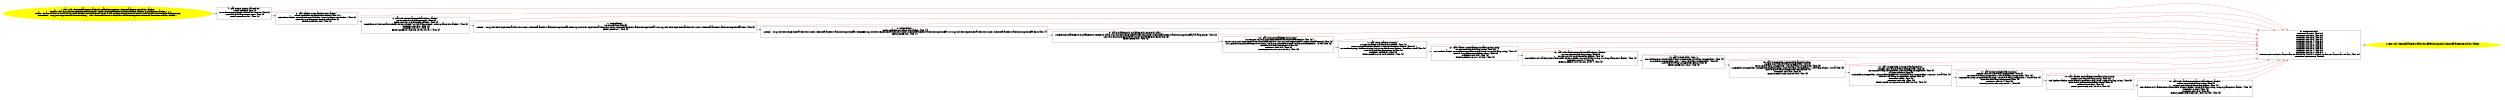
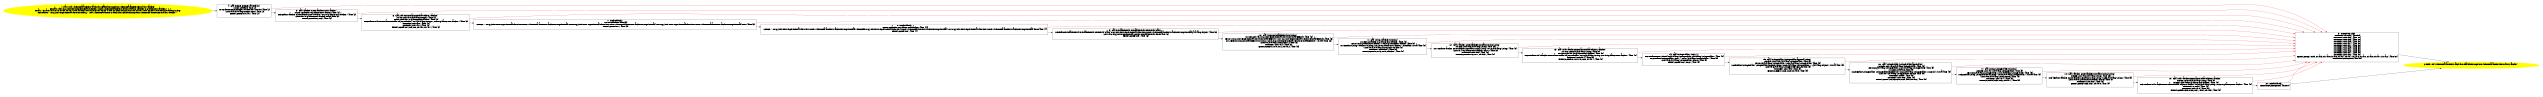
  digraph {
    rankdir=LR
    node [shape=box]
    n1 [color=yellow label="1: Start void WhenNoParametersMatch.showFailedAssumptionsWhenNoParametersFound(int,Matcher)\nFormals:  this:org.junit.tests.experimental.theories.runner.WhenNoParametersMatch* data:int matcher:org.hamcrest.Matcher*\nLocals:  $irvar9:void $irvar8:void $irvar7:void $irvar6:void $irvar5:void $irvar4:void $irvar3:void $irvar2:void $irvar1:void $irvar0:void result:java.lang.String*\nAnnotation: <_org.junit.experimental.theories.Theory> void WhenNoParametersMatch.showFailedAssumptionsWhenNoParametersFound(int,Matcher)() \n  " style=filled shape=""]
    n2 [label="4:  Call Integer Integer.valueOf(int) \n   n$0=*&data:int [line 42]\n  n$1=_fun_Integer Integer.valueOf(int)(n$0:int) [line 42]\n  *&$irvar0:java.lang.Integer*=n$1 [line 42]\n  EXIT_SCOPE(n$0,n$1); [line 42]\n "]
    n3 [label="3:  exceptions sink \n   NULLIFY(&result); [line 50]\n  NULLIFY(&$irvar3); [line 50]\n  NULLIFY(&$irvar9); [line 50]\n  NULLIFY(&$irvar5); [line 50]\n  NULLIFY(&$irvar4); [line 50]\n  NULLIFY(&$irvar7); [line 50]\n  NULLIFY(&$irvar6); [line 50]\n  NULLIFY(&$irvar0); [line 50]\n  NULLIFY(&$irvar8); [line 50]\n  NULLIFY(&$irvar1); [line 50]\n  NULLIFY(&$irvar2); [line 50]\n  EXIT_SCOPE(result,$irvar3,$irvar9,$irvar5,$irvar4,$irvar7,$irvar6,$irvar0,$irvar8,$irvar1,$irvar2); [line 50]\n  APPLY_ABSTRACTION; [line 50]\n "]
    n4 [label="5:  Call Matcher CoreMatchers.not(Matcher) \n   n$2=*&matcher:org.hamcrest.Matcher* [line 42]\n  n$3=_fun_Matcher CoreMatchers.not(Matcher)(n$2:org.hamcrest.Matcher*) [line 42]\n  *&$irvar1:org.hamcrest.Matcher*=n$3 [line 42]\n  EXIT_SCOPE(n$2,n$3); [line 42]\n "]
    n5 [color=yellow label="2: Exit void WhenNoParametersMatch.showFailedAssumptionsWhenNoParametersFound(int,Matcher) \n  " style=filled shape=""]
    n6 [label="6:  Call void Assume.assumeThat(Object,Matcher) \n   n$4=*&$irvar0:java.lang.Integer* [line 42]\n  n$5=*&$irvar1:org.hamcrest.Matcher* [line 42]\n  n$6=_fun_void Assume.assumeThat(Object,Matcher)(n$4:java.lang.Integer*,n$5:org.hamcrest.Matcher*) [line 42]\n  NULLIFY(&$irvar0); [line 42]\n  NULLIFY(&$irvar1); [line 42]\n  EXIT_SCOPE(n$4,n$5,n$6,$irvar0,$irvar1); [line 42]\n "]
    n7 [label="7:  method_body \n   n$7=*&data:int [line 43]\n  *&#GB<>$org.junit.tests.experimental.theories.runner.WhenNoParametersMatch$AssumptionsFail.DATA:org.junit.tests.experimental.theories.runner.WhenNoParametersMatch$AssumptionsFail(root org.junit.tests.experimental.theories.runner.WhenNoParametersMatch$AssumptionsFail)=n$7 [line 43]\n  EXIT_SCOPE(n$7); [line 43]\n "]
    n8 [label="8:  method_body \n   n$8=*&matcher:org.hamcrest.Matcher* [line 44]\n  *&#GB<>$org.junit.tests.experimental.theories.runner.WhenNoParametersMatch$AssumptionsFail.MATCHER:org.junit.tests.experimental.theories.runner.WhenNoParametersMatch$AssumptionsFail(root org.junit.tests.experimental.theories.runner.WhenNoParametersMatch$AssumptionsFail)=n$8 [line 44]\n  EXIT_SCOPE(n$8); [line 44]\n "]
    n9 [label="9:  Call PrintableResult PrintableResult.testResult(Class) \n   n$9=_fun_PrintableResult PrintableResult.testResult(Class)(org.junit.tests.experimental.theories.runner.WhenNoParametersMatch$AssumptionsFail:java.lang.Object*) [line 46]\n  *&$irvar2:org.junit.experimental.results.PrintableResult*=n$9 [line 46]\n  EXIT_SCOPE(n$9); [line 46]\n "]
    n10 [label="10:  Call String PrintableResult.toString() \n   n$10=*&$irvar2:org.junit.experimental.results.PrintableResult* [line 46]\n  _=*n$10:org.junit.experimental.results.PrintableResult*(root org.junit.experimental.results.PrintableResult) [line 46]\n  n$12=_fun_String PrintableResult.toString()(n$10:org.junit.experimental.results.PrintableResult*) virtual [line 46]\n  *&result:java.lang.String*=n$12 [line 46]\n  NULLIFY(&$irvar2); [line 46]\n  EXIT_SCOPE(_,n$10,n$12,$irvar2); [line 46]\n "]
    n11 [label="11:  Call String Matcher.toString() \n   n$13=*&matcher:org.hamcrest.Matcher* [line 48]\n  _=*n$13:org.hamcrest.Matcher*(root org.hamcrest.Matcher) [line 48]\n  n$15=_fun_String Matcher.toString()(n$13:org.hamcrest.Matcher*) interface virtual [line 48]\n  *&$irvar3:java.lang.String*=n$15 [line 48]\n  NULLIFY(&matcher); [line 48]\n  EXIT_SCOPE(_,n$13,n$15,matcher); [line 48]\n "]
    n12 [label="12:  Call Matcher CoreMatchers.containsString(String) \n   n$16=*&$irvar3:java.lang.String* [line 48]\n  n$17=_fun_Matcher CoreMatchers.containsString(String)(n$16:java.lang.String*) [line 48]\n  *&$irvar4:org.hamcrest.Matcher*=n$17 [line 48]\n  NULLIFY(&$irvar3); [line 48]\n  EXIT_SCOPE(n$16,n$17,$irvar3); [line 48]\n "]
    n13 [label="13:  Call void MatcherAssert.assertThat(Object,Matcher) \n   n$18=*&result:java.lang.String* [line 48]\n  n$19=*&$irvar4:org.hamcrest.Matcher* [line 48]\n  n$20=_fun_void MatcherAssert.assertThat(Object,Matcher)(n$18:java.lang.String*,n$19:org.hamcrest.Matcher*) [line 48]\n  NULLIFY(&$irvar4); [line 48]\n  EXIT_SCOPE(n$18,n$19,n$20,$irvar4); [line 48]\n "]
    n14 [label="14:  Call StringBuilder.<init>() \n   n$21=_fun___new(sizeof(t=java.lang.StringBuilder):java.lang.StringBuilder*) [line 49]\n  n$22=_fun_StringBuilder.<init>()(n$21:java.lang.StringBuilder*) [line 49]\n  *&$irvar5:java.lang.StringBuilder*=n$21 [line 49]\n  EXIT_SCOPE(n$21,n$22); [line 49]\n "]
    n15 [label="15:  Call StringBuilder StringBuilder.append(String) \n   n$23=*&$irvar5:java.lang.StringBuilder* [line 49]\n  _=*n$23:java.lang.StringBuilder*(root java.lang.StringBuilder) [line 49]\n  n$25=_fun_StringBuilder StringBuilder.append(String)(n$23:java.lang.StringBuilder*,\"\":java.lang.Object*) virtual [line 49]\n  *&$irvar6:java.lang.StringBuilder*=n$25 [line 49]\n  NULLIFY(&$irvar5); [line 49]\n  EXIT_SCOPE(_,n$23,n$25,$irvar5); [line 49]\n "]
    n16 [label="16:  Call StringBuilder StringBuilder.append(int) \n   n$26=*&$irvar6:java.lang.StringBuilder* [line 49]\n  _=*n$26:java.lang.StringBuilder*(root java.lang.StringBuilder) [line 49]\n  n$28=*&data:int [line 49]\n  n$29=_fun_StringBuilder StringBuilder.append(int)(n$26:java.lang.StringBuilder*,n$28:int) virtual [line 49]\n  *&$irvar7:java.lang.StringBuilder*=n$29 [line 49]\n  NULLIFY(&data); [line 49]\n  NULLIFY(&$irvar6); [line 49]\n  EXIT_SCOPE(_,n$26,n$28,n$29,data,$irvar6); [line 49]\n "]
    n17 [label="17:  Call String StringBuilder.toString() \n   n$30=*&$irvar7:java.lang.StringBuilder* [line 49]\n  _=*n$30:java.lang.StringBuilder*(root java.lang.StringBuilder) [line 49]\n  n$32=_fun_String StringBuilder.toString()(n$30:java.lang.StringBuilder*) virtual [line 49]\n  *&$irvar8:java.lang.String*=n$32 [line 49]\n  NULLIFY(&$irvar7); [line 49]\n  EXIT_SCOPE(_,n$30,n$32,$irvar7); [line 49]\n "]
    n18 [label="18:  Call Matcher CoreMatchers.containsString(String) \n   n$33=*&$irvar8:java.lang.String* [line 49]\n  n$34=_fun_Matcher CoreMatchers.containsString(String)(n$33:java.lang.String*) [line 49]\n  *&$irvar9:org.hamcrest.Matcher*=n$34 [line 49]\n  NULLIFY(&$irvar8); [line 49]\n  EXIT_SCOPE(n$33,n$34,$irvar8); [line 49]\n "]
    n19 [label="19:  Call void MatcherAssert.assertThat(Object,Matcher) \n   n$35=*&result:java.lang.String* [line 49]\n  n$36=*&$irvar9:org.hamcrest.Matcher* [line 49]\n  n$37=_fun_void MatcherAssert.assertThat(Object,Matcher)(n$35:java.lang.String*,n$36:org.hamcrest.Matcher*) [line 49]\n  NULLIFY(&result); [line 49]\n  NULLIFY(&$irvar9); [line 49]\n  EXIT_SCOPE(n$35,n$36,n$37,result,$irvar9); [line 49]\n "]
+   n20 [label="20:  method_body \n   APPLY_ABSTRACTION; [line 50]\n "]
    n1 -> n2
    n2 -> n3 [color=red]
    n2 -> n4
    n3 -> n5
    n4 -> n3 [color=red]
    n4 -> n6
    n6 -> n3 [color=red]
    n6 -> n7
    n7 -> n3 [color=red]
    n7 -> n8
    n8 -> n3 [color=red]
    n8 -> n9
    n9 -> n3 [color=red]
    n9 -> n10
    n10 -> n3 [color=red]
    n10 -> n11
    n11 -> n3 [color=red]
    n11 -> n12
    n12 -> n3 [color=red]
    n12 -> n13
    n13 -> n3 [color=red]
    n13 -> n14
    n14 -> n3 [color=red]
    n14 -> n15
    n15 -> n3 [color=red]
    n15 -> n16
    n16 -> n3 [color=red]
    n16 -> n17
    n17 -> n3 [color=red]
    n17 -> n18
    n18 -> n3 [color=red]
    n18 -> n19
    n19 -> n3 [color=red]
+   n19 -> n20
+   n20 -> n3 [color=red]
+   n20 -> n5
  }
